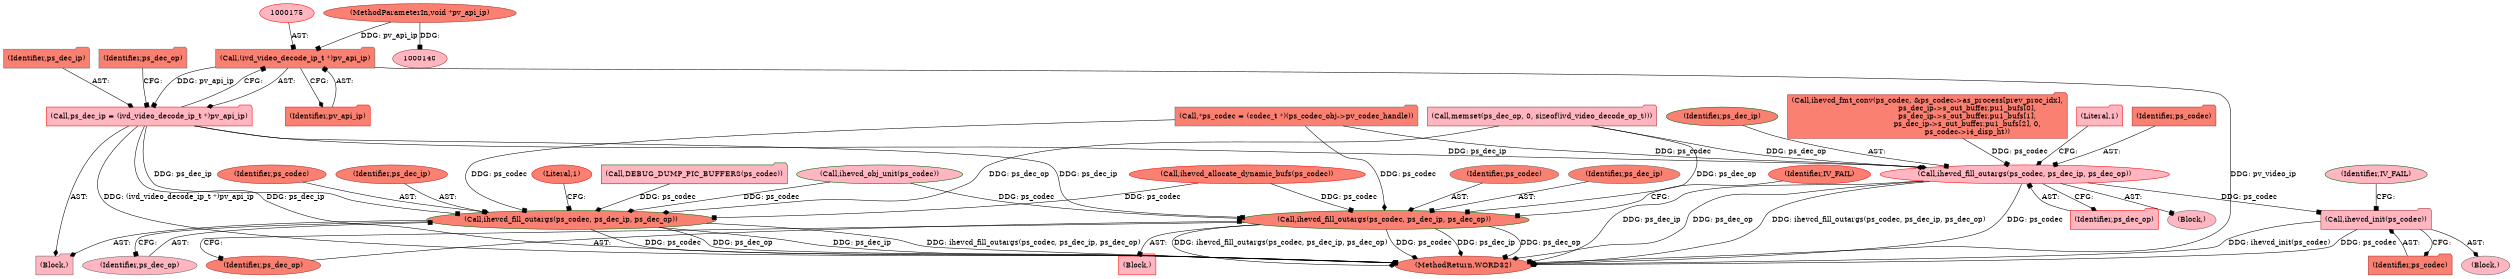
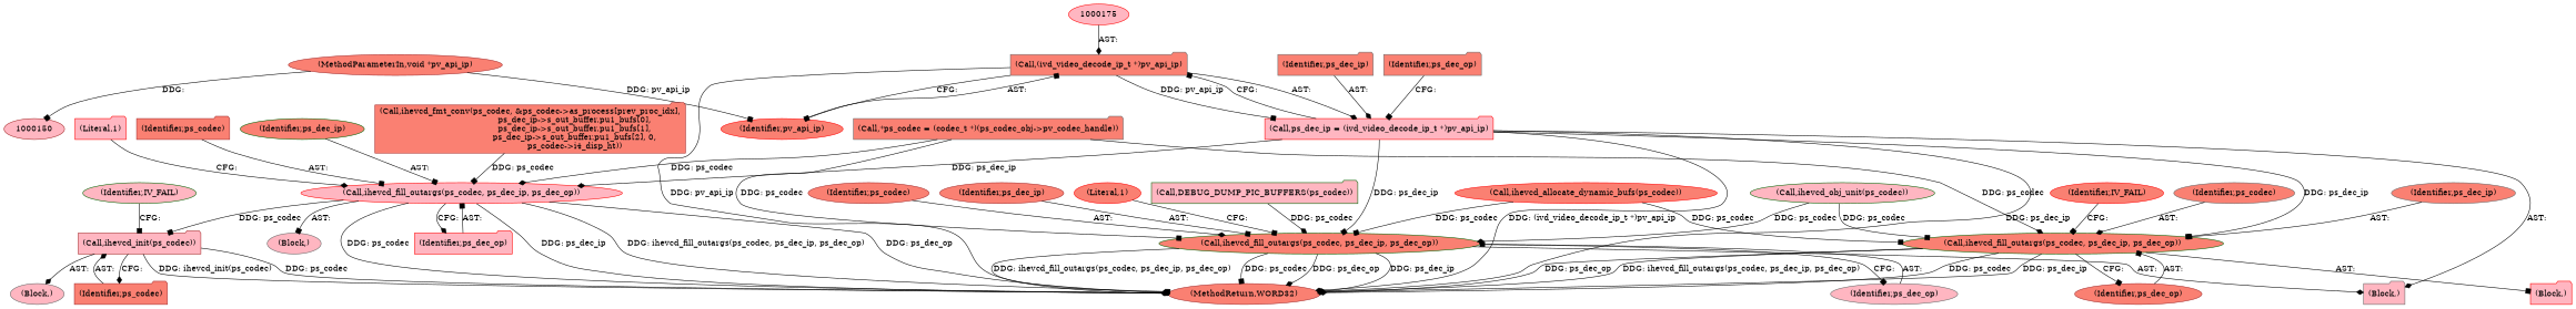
  digraph {
    node [color=brown fillcolor=salmon shape=ellipse style=filled]
    edge [arrowhead=box]
    n1 [color=gray40 label="(Call,(ivd_video_decode_ip_t *)pv_api_ip)" shape=folder]
    n2 [color=red fillcolor=lightpink label="(Call,ps_dec_ip = (ivd_video_decode_ip_t *)pv_api_ip)" shape=folder]
    n3 [label="(MethodReturn,WORD32)"]
-   n4 [color=red label="(Identifier,pv_api_ip)" shape=folder]
+   n4 [color=red label="(Identifier,pv_api_ip)"]
    n5 [color=red fillcolor=lightpink label="(Call,ihevcd_fill_outargs(ps_codec, ps_dec_ip, ps_dec_op))"]
    n6 [color=darkgreen label="(Call,ihevcd_fill_outargs(ps_codec, ps_dec_ip, ps_dec_op))"]
    n7 [color=darkgreen label="(Call,ihevcd_fill_outargs(ps_codec, ps_dec_ip, ps_dec_op))"]
    n8 [color=gray40 fillcolor=lightpink label="(Block,)" shape=folder]
    n9 [label="(MethodParameterIn,void *pv_api_ip)"]
-   1000140 [fillcolor=lightpink]
+   1000140 [fillcolor=lightpink label=1000150]
    n11 [fillcolor=lightpink label="(Call,ihevcd_init(ps_codec))" shape=folder]
    n12 [color=red fillcolor=lightpink label="(Identifier,ps_dec_op)" shape=folder]
    n13 [color=gray40 fillcolor=lightpink label="(Block,)"]
    n14 [color=red fillcolor=lightpink label="(Block,)" shape=folder]
    n15 [label="(Identifier,ps_dec_op)"]
    n16 [color=gray40 fillcolor=lightpink label="(Identifier,ps_dec_op)"]
    n17 [color=gray40 fillcolor=lightpink label="(Block,)"]
    n18 [label="(Identifier,ps_codec)" shape=folder]
    n19 [label="(Identifier,ps_codec)" shape=folder]
    n20 [color=darkgreen label="(Identifier,ps_dec_ip)"]
    n21 [color=gray40 label="(Identifier,ps_codec)"]
    n22 [color=red label="(Call,ihevcd_allocate_dynamic_bufs(ps_codec))"]
    n23 [color=darkgreen fillcolor=lightpink label="(Call,DEBUG_DUMP_PIC_BUFFERS(ps_codec))" shape=folder]
    n24 [color=gray40 label="(Call,*ps_codec = (codec_t *)(ps_codec_obj->pv_codec_handle))" shape=folder]
    n25 [color=gray40 label="(Identifier,ps_dec_ip)"]
    n26 [color=gray40 label="(Identifier,ps_dec_ip)" shape=folder]
    n27 [label="(Identifier,ps_codec)"]
    n28 [label="(Call,ihevcd_fmt_conv(ps_codec, &ps_codec->as_process[prev_proc_idx],\n                                  ps_dec_ip->s_out_buffer.pu1_bufs[0],\n                                  ps_dec_ip->s_out_buffer.pu1_bufs[1],\n                                  ps_dec_ip->s_out_buffer.pu1_bufs[2], 0,\n                                  ps_codec->i4_disp_ht))" shape=folder]
-   n29 [fillcolor=lightpink label="(Call,memset(ps_dec_op, 0, sizeof(ivd_video_decode_op_t)))" shape=folder]
    n30 [color=darkgreen fillcolor=lightpink label="(Identifier,IV_FAIL)"]
    n31 [color=red fillcolor=lightpink label="(Literal,1)" shape=folder]
    n32 [color=gray40 label="(Identifier,ps_dec_op)" shape=folder]
    n33 [label="(Identifier,ps_dec_ip)"]
    n34 [color=red label="(Literal,1)"]
    n35 [color=red label="(Identifier,IV_FAIL)"]
    n36 [color=darkgreen fillcolor=lightpink label="(Call,ihevcd_obj_unit(ps_codec))"]
    1000175 [color=red fillcolor=lightpink]
    n1 -> n2 [arrowhead=diamond label="AST: "]
    n1 -> n2 [label="DDG: pv_api_ip"]
-   n1 -> n3 [arrowhead=diamond label="DDG: pv_video_ip"]
-   n1 -> n4 [arrowhead=diamond label="CFG: "]
+   n1 -> n3 [arrowhead=diamond label="DDG: pv_api_ip"]
+   n1 -> n4 [label="CFG: "]
    n2 -> n1 [label="CFG: "]
    n2 -> n3 [label="DDG: ps_dec_ip"]
    n2 -> n3 [arrowhead=diamond label="DDG: (ivd_video_decode_ip_t *)pv_api_ip"]
    n2 -> n5 [arrowhead=diamond label="DDG: ps_dec_ip"]
    n2 -> n6 [label="DDG: ps_dec_ip"]
    n2 -> n7 [label="DDG: ps_dec_ip"]
    n2 -> n8 [arrowhead=diamond label="AST: "]
    n4 -> n1 [label="AST: "]
    n5 -> n3 [label="DDG: ps_codec"]
    n5 -> n3 [label="DDG: ps_dec_ip"]
    n5 -> n3 [label="DDG: ihevcd_fill_outargs(ps_codec, ps_dec_ip, ps_dec_op)"]
    n5 -> n3 [arrowhead=diamond label="DDG: ps_dec_op"]
    n5 -> n11 [label="DDG: ps_codec"]
    n5 -> n12 [arrowhead=diamond label="CFG: "]
    n5 -> n13 [label="AST: "]
    n6 -> n3 [arrowhead=diamond label="DDG: ps_codec"]
    n6 -> n3 [arrowhead=diamond label="DDG: ps_dec_ip"]
    n6 -> n3 [label="DDG: ps_dec_op"]
    n6 -> n3 [arrowhead=diamond label="DDG: ihevcd_fill_outargs(ps_codec, ps_dec_ip, ps_dec_op)"]
    n6 -> n14 [label="AST: "]
    n6 -> n15 [label="CFG: "]
    n7 -> n3 [arrowhead=diamond label="DDG: ps_dec_ip"]
    n7 -> n3 [label="DDG: ihevcd_fill_outargs(ps_codec, ps_dec_ip, ps_dec_op)"]
    n7 -> n3 [label="DDG: ps_codec"]
    n7 -> n3 [arrowhead=diamond label="DDG: ps_dec_op"]
    n7 -> n8 [arrowhead=diamond label="AST: "]
    n7 -> n16 [label="CFG: "]
-   n9 -> n1 [label="DDG: pv_api_ip"]
+   n9 -> n4 [label="DDG: pv_api_ip"]
    n9 -> 1000140 [label="DDG: "]
    n11 -> n3 [arrowhead=diamond label="DDG: ihevcd_init(ps_codec)"]
    n11 -> n3 [label="DDG: ps_codec"]
    n11 -> n17 [arrowhead=diamond label="AST: "]
    n11 -> n18 [arrowhead=diamond label="CFG: "]
    n12 -> n5 [label="AST: "]
    n15 -> n6 [label="AST: "]
    n16 -> n7 [label="AST: "]
    n18 -> n11 [arrowhead=diamond label="AST: "]
    n19 -> n5 [label="AST: "]
    n20 -> n5 [label="AST: "]
    n21 -> n6 [arrowhead=diamond label="AST: "]
    n22 -> n6 [label="DDG: ps_codec"]
    n22 -> n7 [label="DDG: ps_codec"]
    n23 -> n7 [arrowhead=diamond label="DDG: ps_codec"]
    n24 -> n5 [arrowhead=diamond label="DDG: ps_codec"]
    n24 -> n6 [arrowhead=diamond label="DDG: ps_codec"]
    n24 -> n7 [label="DDG: ps_codec"]
    n25 -> n6 [label="AST: "]
    n26 -> n2 [arrowhead=diamond label="AST: "]
    n27 -> n7 [arrowhead=diamond label="AST: "]
    n28 -> n5 [label="DDG: ps_codec"]
-   n29 -> n5 [arrowhead=diamond label="DDG: ps_dec_op"]
-   n29 -> n6 [label="DDG: ps_dec_op"]
-   n29 -> n7 [arrowhead=diamond label="DDG: ps_dec_op"]
    n30 -> n11 [label="CFG: "]
    n31 -> n5 [arrowhead=diamond label="CFG: "]
    n32 -> n2 [label="CFG: "]
    n33 -> n7 [label="AST: "]
    n34 -> n7 [label="CFG: "]
    n35 -> n6 [label="CFG: "]
    n36 -> n6 [label="DDG: ps_codec"]
    n36 -> n7 [arrowhead=diamond label="DDG: ps_codec"]
-   1000175 -> n1 [label="AST: "]
+   1000175 -> n1 [arrowhead=diamond label="AST: "]
  }
